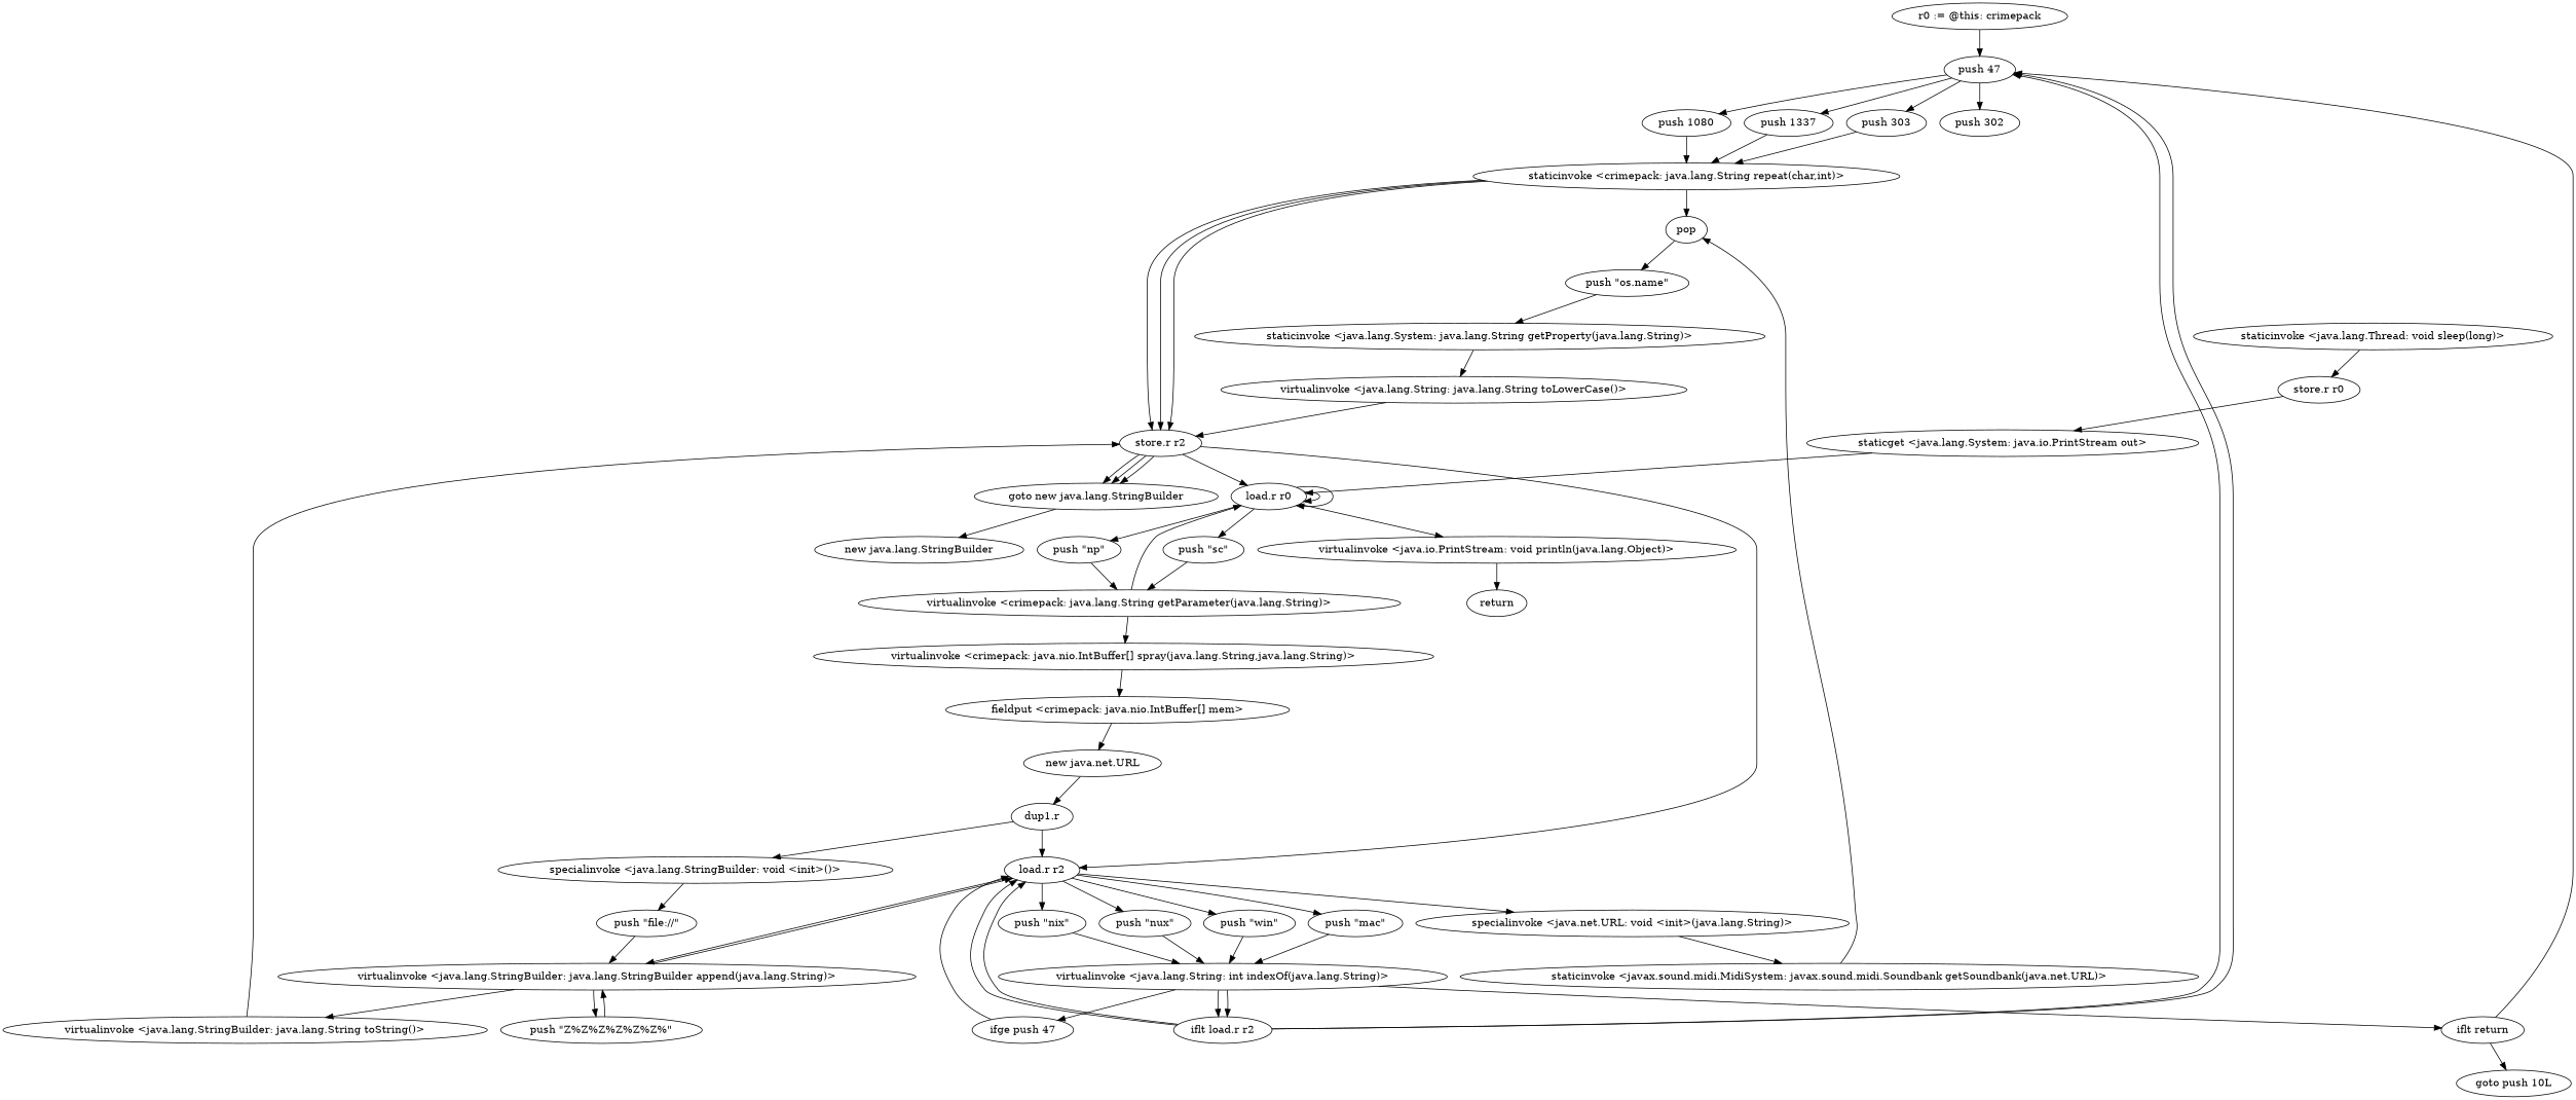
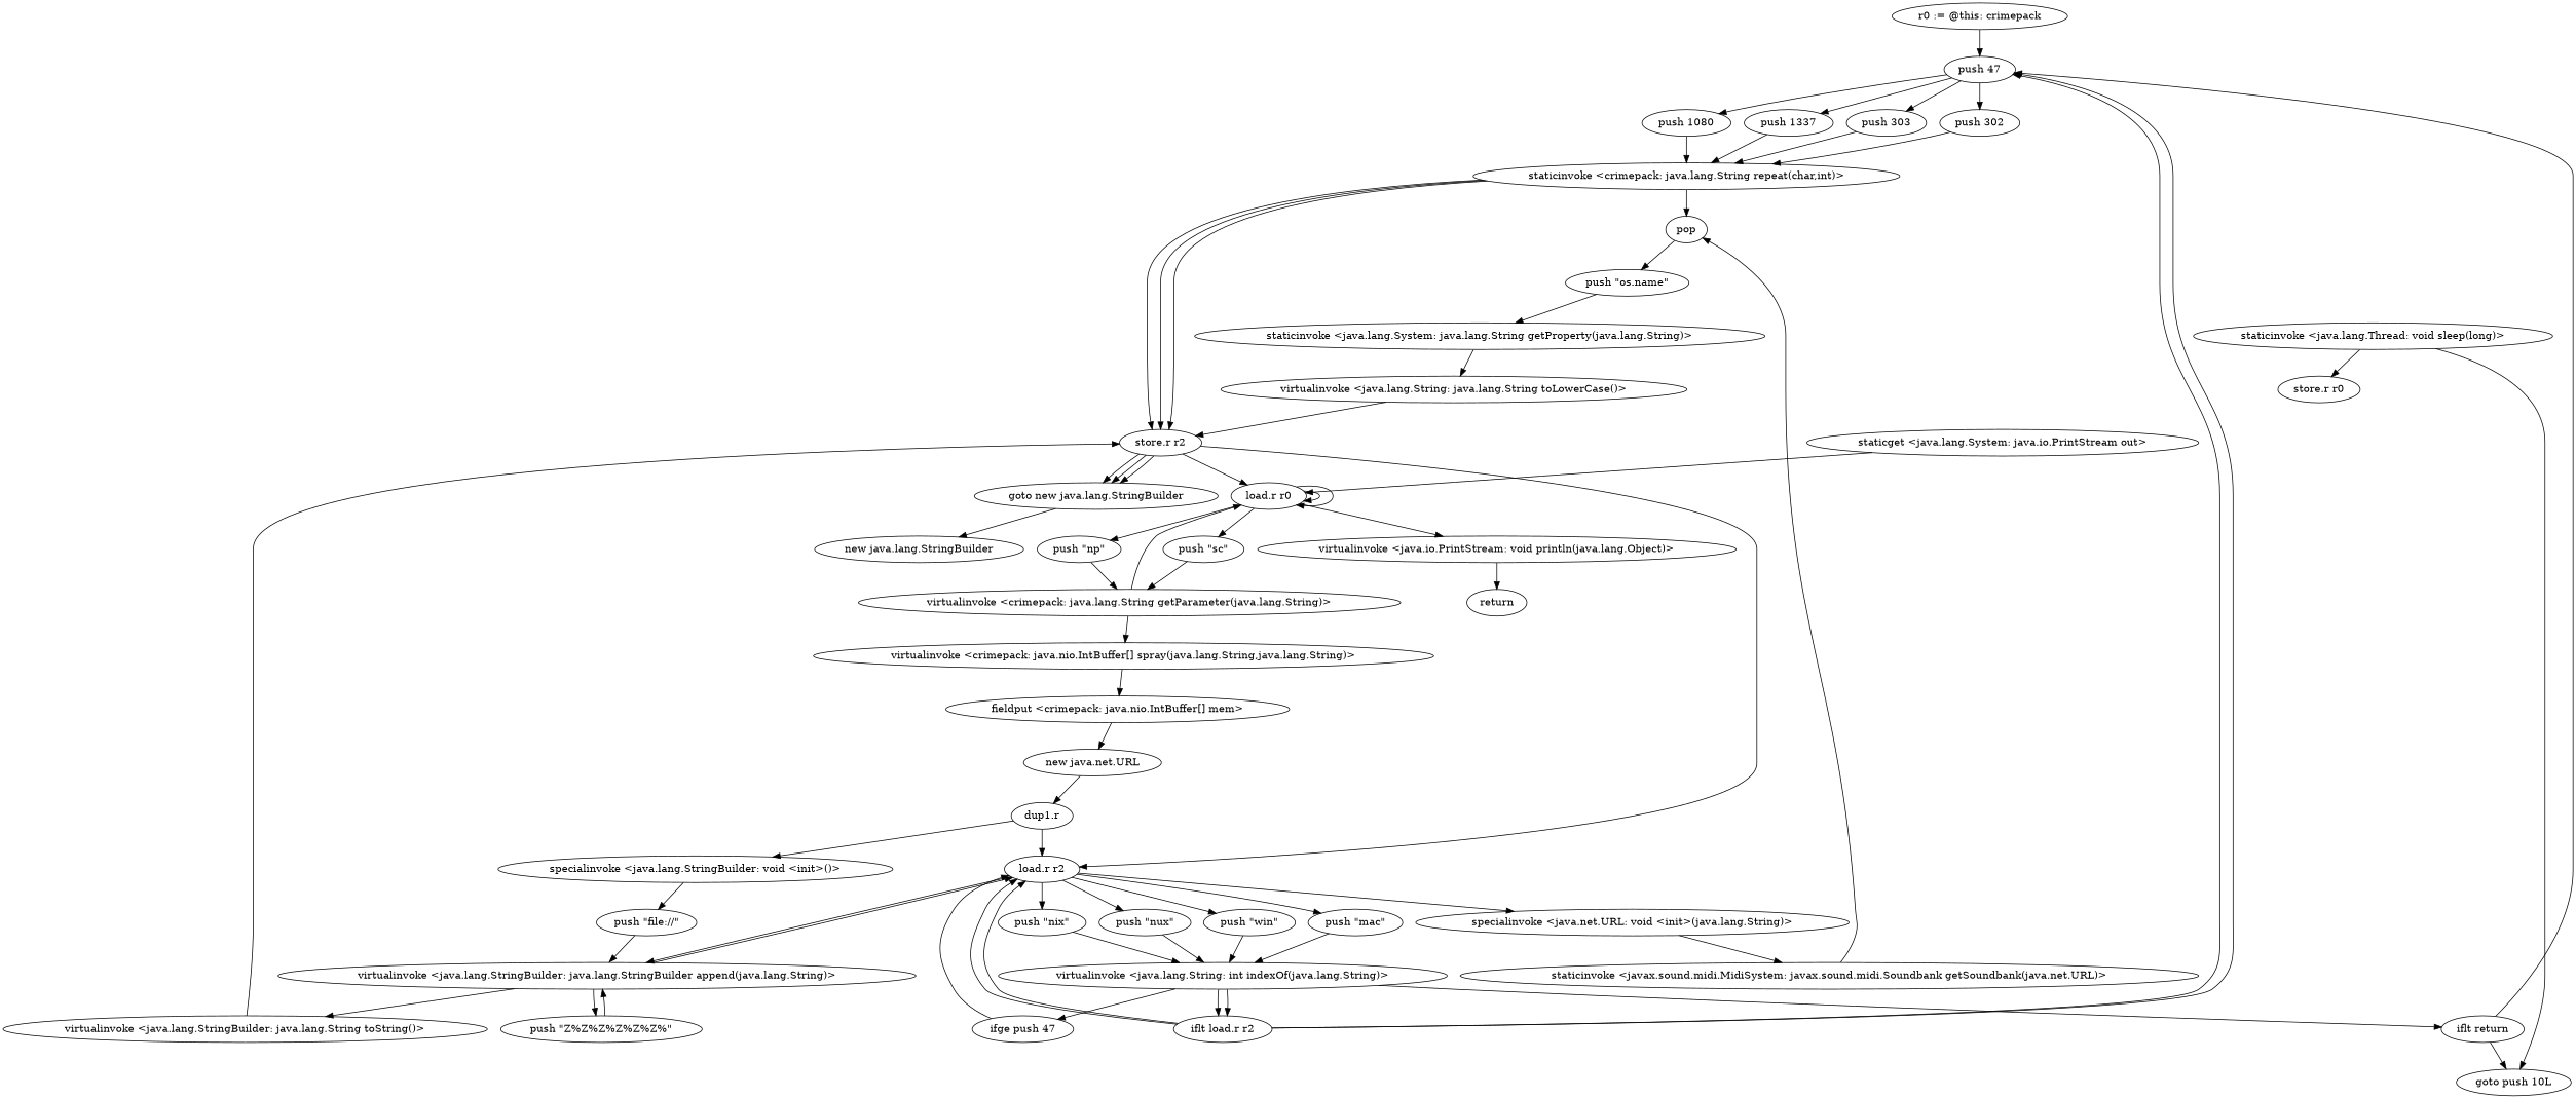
  digraph {
    "r0 := @this: crimepack"
    "push 47"
    "push 303"
    "push 302"
    "push 1080"
    "push 1337"
    "staticinvoke <crimepack: java.lang.String repeat(char,int)>"
    pop
    "store.r r2"
    "push \"os.name\""
    "load.r r2"
    "goto new java.lang.StringBuilder"
    "load.r r0"
    "staticinvoke <java.lang.System: java.lang.String getProperty(java.lang.String)>"
    "virtualinvoke <java.lang.String: java.lang.String toLowerCase()>"
    "push \"win\""
    "virtualinvoke <java.lang.StringBuilder: java.lang.StringBuilder append(java.lang.String)>"
    "specialinvoke <java.net.URL: void <init>(java.lang.String)>"
    "push \"mac\""
    "push \"nix\""
    "push \"nux\""
    "new java.lang.StringBuilder"
    "push \"sc\""
    "push \"np\""
    "virtualinvoke <java.io.PrintStream: void println(java.lang.Object)>"
    "virtualinvoke <java.lang.String: int indexOf(java.lang.String)>"
    "push \"Z%Z%Z%Z%Z%Z%\""
    "virtualinvoke <java.lang.StringBuilder: java.lang.String toString()>"
    "staticinvoke <javax.sound.midi.MidiSystem: javax.sound.midi.Soundbank getSoundbank(java.net.URL)>"
    "iflt load.r r2"
    "ifge push 47"
    "iflt return"
    "goto push 10L"
    "dup1.r"
    "specialinvoke <java.lang.StringBuilder: void <init>()>"
    "push \"file://\""
    "virtualinvoke <crimepack: java.lang.String getParameter(java.lang.String)>"
    return
    "virtualinvoke <crimepack: java.nio.IntBuffer[] spray(java.lang.String,java.lang.String)>"
    "fieldput <crimepack: java.nio.IntBuffer[] mem>"
    "new java.net.URL"
    "staticinvoke <java.lang.Thread: void sleep(long)>"
    "store.r r0"
    "staticget <java.lang.System: java.io.PrintStream out>"
    "r0 := @this: crimepack" -> "push 47"
    "push 47" -> "push 303"
    "push 47" -> "push 302"
    "push 47" -> "push 1080"
    "push 47" -> "push 1337"
    "push 303" -> "staticinvoke <crimepack: java.lang.String repeat(char,int)>"
+   "push 302" -> "staticinvoke <crimepack: java.lang.String repeat(char,int)>"
    "push 1080" -> "staticinvoke <crimepack: java.lang.String repeat(char,int)>"
    "push 1337" -> "staticinvoke <crimepack: java.lang.String repeat(char,int)>"
    "staticinvoke <crimepack: java.lang.String repeat(char,int)>" -> pop
    "staticinvoke <crimepack: java.lang.String repeat(char,int)>" -> "store.r r2"
    "staticinvoke <crimepack: java.lang.String repeat(char,int)>" -> "store.r r2"
    "staticinvoke <crimepack: java.lang.String repeat(char,int)>" -> "store.r r2"
    pop -> "push \"os.name\""
    "store.r r2" -> "load.r r2"
    "store.r r2" -> "goto new java.lang.StringBuilder"
    "store.r r2" -> "goto new java.lang.StringBuilder"
    "store.r r2" -> "goto new java.lang.StringBuilder"
    "store.r r2" -> "load.r r0"
    "push \"os.name\"" -> "staticinvoke <java.lang.System: java.lang.String getProperty(java.lang.String)>"
    "load.r r2" -> "push \"win\""
    "load.r r2" -> "virtualinvoke <java.lang.StringBuilder: java.lang.StringBuilder append(java.lang.String)>"
    "load.r r2" -> "specialinvoke <java.net.URL: void <init>(java.lang.String)>"
    "load.r r2" -> "push \"mac\""
    "load.r r2" -> "push \"nix\""
    "load.r r2" -> "push \"nux\""
    "goto new java.lang.StringBuilder" -> "new java.lang.StringBuilder"
    "load.r r0" -> "load.r r0"
    "load.r r0" -> "load.r r0"
    "load.r r0" -> "push \"sc\""
    "load.r r0" -> "push \"np\""
    "load.r r0" -> "virtualinvoke <java.io.PrintStream: void println(java.lang.Object)>"
    "staticinvoke <java.lang.System: java.lang.String getProperty(java.lang.String)>" -> "virtualinvoke <java.lang.String: java.lang.String toLowerCase()>"
    "virtualinvoke <java.lang.String: java.lang.String toLowerCase()>" -> "store.r r2"
    "push \"win\"" -> "virtualinvoke <java.lang.String: int indexOf(java.lang.String)>"
    "virtualinvoke <java.lang.StringBuilder: java.lang.StringBuilder append(java.lang.String)>" -> "load.r r2"
    "virtualinvoke <java.lang.StringBuilder: java.lang.StringBuilder append(java.lang.String)>" -> "push \"Z%Z%Z%Z%Z%Z%\""
    "virtualinvoke <java.lang.StringBuilder: java.lang.StringBuilder append(java.lang.String)>" -> "virtualinvoke <java.lang.StringBuilder: java.lang.String toString()>"
    "specialinvoke <java.net.URL: void <init>(java.lang.String)>" -> "staticinvoke <javax.sound.midi.MidiSystem: javax.sound.midi.Soundbank getSoundbank(java.net.URL)>"
    "push \"mac\"" -> "virtualinvoke <java.lang.String: int indexOf(java.lang.String)>"
    "push \"nix\"" -> "virtualinvoke <java.lang.String: int indexOf(java.lang.String)>"
    "push \"nux\"" -> "virtualinvoke <java.lang.String: int indexOf(java.lang.String)>"
    "push \"sc\"" -> "virtualinvoke <crimepack: java.lang.String getParameter(java.lang.String)>"
    "push \"np\"" -> "virtualinvoke <crimepack: java.lang.String getParameter(java.lang.String)>"
    "virtualinvoke <java.io.PrintStream: void println(java.lang.Object)>" -> return
    "virtualinvoke <java.lang.String: int indexOf(java.lang.String)>" -> "iflt load.r r2"
    "virtualinvoke <java.lang.String: int indexOf(java.lang.String)>" -> "iflt load.r r2"
    "virtualinvoke <java.lang.String: int indexOf(java.lang.String)>" -> "ifge push 47"
    "virtualinvoke <java.lang.String: int indexOf(java.lang.String)>" -> "iflt return"
    "push \"Z%Z%Z%Z%Z%Z%\"" -> "virtualinvoke <java.lang.StringBuilder: java.lang.StringBuilder append(java.lang.String)>"
    "virtualinvoke <java.lang.StringBuilder: java.lang.String toString()>" -> "store.r r2"
    "staticinvoke <javax.sound.midi.MidiSystem: javax.sound.midi.Soundbank getSoundbank(java.net.URL)>" -> pop
    "iflt load.r r2" -> "push 47"
    "iflt load.r r2" -> "push 47"
    "iflt load.r r2" -> "load.r r2"
    "iflt load.r r2" -> "load.r r2"
    "ifge push 47" -> "load.r r2"
    "iflt return" -> "push 47"
    "iflt return" -> "goto push 10L"
    "dup1.r" -> "load.r r2"
    "dup1.r" -> "specialinvoke <java.lang.StringBuilder: void <init>()>"
    "specialinvoke <java.lang.StringBuilder: void <init>()>" -> "push \"file://\""
    "push \"file://\"" -> "virtualinvoke <java.lang.StringBuilder: java.lang.StringBuilder append(java.lang.String)>"
    "virtualinvoke <crimepack: java.lang.String getParameter(java.lang.String)>" -> "load.r r0"
    "virtualinvoke <crimepack: java.lang.String getParameter(java.lang.String)>" -> "virtualinvoke <crimepack: java.nio.IntBuffer[] spray(java.lang.String,java.lang.String)>"
    "virtualinvoke <crimepack: java.nio.IntBuffer[] spray(java.lang.String,java.lang.String)>" -> "fieldput <crimepack: java.nio.IntBuffer[] mem>"
    "fieldput <crimepack: java.nio.IntBuffer[] mem>" -> "new java.net.URL"
    "new java.net.URL" -> "dup1.r"
+   "staticinvoke <java.lang.Thread: void sleep(long)>" -> "goto push 10L"
    "staticinvoke <java.lang.Thread: void sleep(long)>" -> "store.r r0"
-   "store.r r0" -> "staticget <java.lang.System: java.io.PrintStream out>"
    "staticget <java.lang.System: java.io.PrintStream out>" -> "load.r r0"
  }
